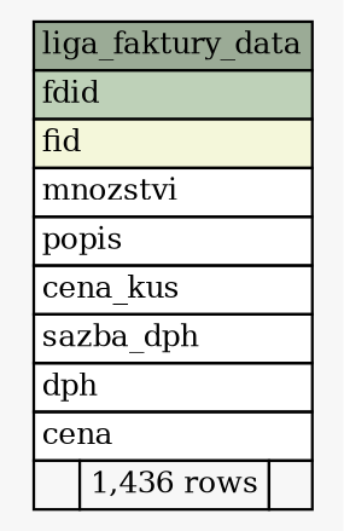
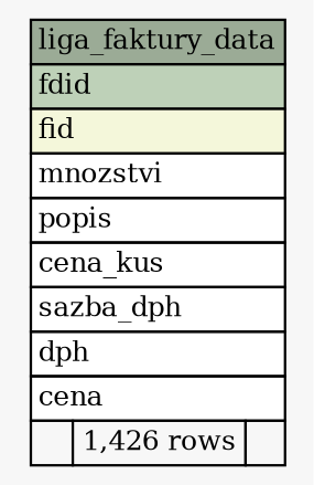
  digraph {
    bgcolor="#f7f7f7"
    fontname="DejaVu Serif"
    fontsize=11
    nodesep=0.18
    rankdir=RL
    ranksep=0.46
-   n1 [fontname="DejaVu Serif" fontsize=11 label=<     <TABLE BORDER="0" CELLBORDER="1" CELLSPACING="0" BGCOLOR="#ffffff">       <TR><TD COLSPAN="3" BGCOLOR="#9bab96" ALIGN="CENTER">liga_faktury_data</TD></TR>       <TR><TD PORT="fdid" COLSPAN="3" BGCOLOR="#bed1b8" ALIGN="LEFT">fdid</TD></TR>       <TR><TD PORT="fid" COLSPAN="3" BGCOLOR="#f4f7da" ALIGN="LEFT">fid</TD></TR>       <TR><TD PORT="mnozstvi" COLSPAN="3" ALIGN="LEFT">mnozstvi</TD></TR>       <TR><TD PORT="popis" COLSPAN="3" ALIGN="LEFT">popis</TD></TR>       <TR><TD PORT="cena_kus" COLSPAN="3" ALIGN="LEFT">cena_kus</TD></TR>       <TR><TD PORT="sazba_dph" COLSPAN="3" ALIGN="LEFT">sazba_dph</TD></TR>       <TR><TD PORT="dph" COLSPAN="3" ALIGN="LEFT">dph</TD></TR>       <TR><TD PORT="cena" COLSPAN="3" ALIGN="LEFT">cena</TD></TR>       <TR><TD ALIGN="LEFT" BGCOLOR="#f7f7f7">  </TD><TD ALIGN="RIGHT" BGCOLOR="#f7f7f7">1,436 rows</TD><TD ALIGN="RIGHT" BGCOLOR="#f7f7f7">  </TD></TR>     </TABLE>> shape=plaintext]
+   n1 [fontname="DejaVu Serif" fontsize=11 label=<     <TABLE BORDER="0" CELLBORDER="1" CELLSPACING="0" BGCOLOR="#ffffff">       <TR><TD COLSPAN="3" BGCOLOR="#9bab96" ALIGN="CENTER">liga_faktury_data</TD></TR>       <TR><TD PORT="fdid" COLSPAN="3" BGCOLOR="#bed1b8" ALIGN="LEFT">fdid</TD></TR>       <TR><TD PORT="fid" COLSPAN="3" BGCOLOR="#f4f7da" ALIGN="LEFT">fid</TD></TR>       <TR><TD PORT="mnozstvi" COLSPAN="3" ALIGN="LEFT">mnozstvi</TD></TR>       <TR><TD PORT="popis" COLSPAN="3" ALIGN="LEFT">popis</TD></TR>       <TR><TD PORT="cena_kus" COLSPAN="3" ALIGN="LEFT">cena_kus</TD></TR>       <TR><TD PORT="sazba_dph" COLSPAN="3" ALIGN="LEFT">sazba_dph</TD></TR>       <TR><TD PORT="dph" COLSPAN="3" ALIGN="LEFT">dph</TD></TR>       <TR><TD PORT="cena" COLSPAN="3" ALIGN="LEFT">cena</TD></TR>       <TR><TD ALIGN="LEFT" BGCOLOR="#f7f7f7">  </TD><TD ALIGN="RIGHT" BGCOLOR="#f7f7f7">1,426 rows</TD><TD ALIGN="RIGHT" BGCOLOR="#f7f7f7">  </TD></TR>     </TABLE>> shape=plaintext]
  }
